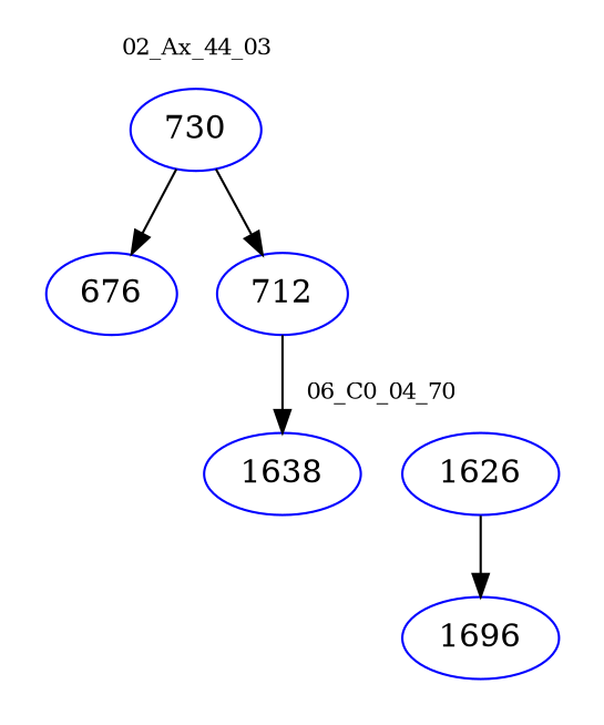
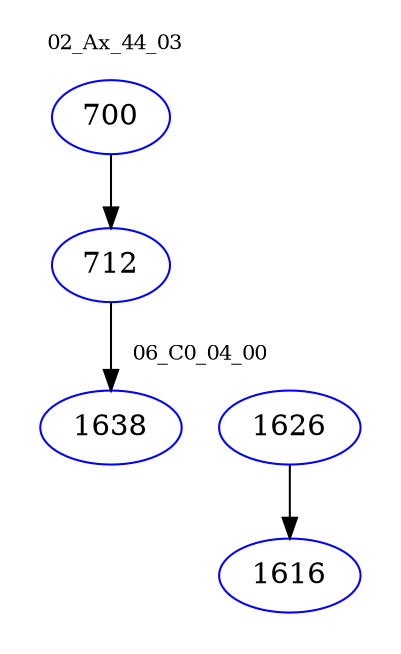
  digraph {
    node [color=blue]
    edge [color=black]
-   n1 [label=730]
-   n2 [label=676]
+   n1 [label=700]
    n3 [label=712]
    n4 [label=1626]
-   n5 [label=1696]
+   n5 [label=1616]
    n6 [label=1638]
    subgraph cluster_1 {
      color=white
      fontsize=10
      label="02_Ax_44_03"
      n1
-     n2
      n3
    }
    subgraph cluster_2 {
      color=white
      fontsize=10
-     label="06_C0_04_70"
+     label="06_C0_04_00"
      n4
      n5
      n6
    }
-   n1 -> n2
    n1 -> n3
    n3 -> n6
    n4 -> n5
  }
